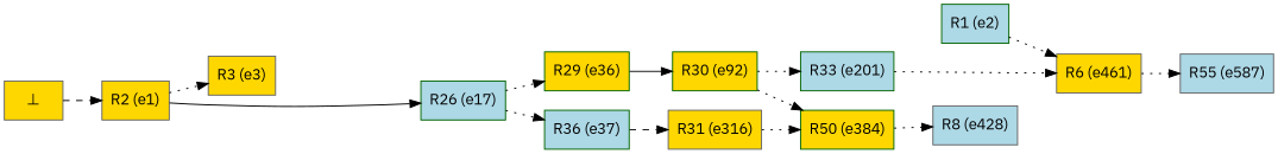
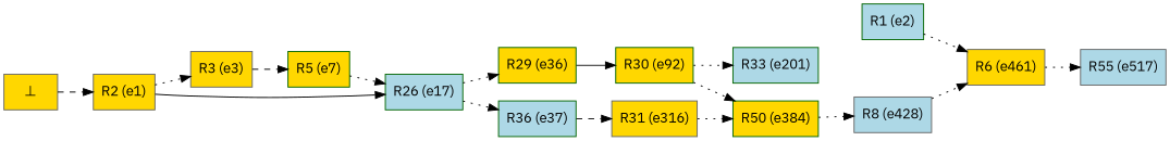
  digraph {
    fontname="IBM Plex Sans"
    rankdir=LR
    node [color=darkgreen fillcolor=gold fontname="IBM Plex Sans" shape=box style=filled]
    edge [fontname="IBM Plex Sans" style=dotted]
    n1 [color=gray40 label="R2 (e1)"]
    n2 [color=gray40 label="R3 (e3)"]
    n3 [fillcolor=lightblue label="R26 (e17)"]
    n4 [fillcolor=lightblue label="R1 (e2)"]
    n5 [color=gray40 label="R6 (e461)"]
-   n7 [color=gray40 fillcolor=lightblue label="R55 (e587)"]
+   n6 [label="R5 (e7)"]
+   n7 [color=gray40 fillcolor=lightblue label="R55 (e517)"]
    n8 [label="R29 (e36)"]
    n9 [fillcolor=lightblue label="R36 (e37)"]
    n10 [label="R30 (e92)"]
    n11 [color=gray40 label="R31 (e316)"]
    n12 [fillcolor=lightblue label="R33 (e201)"]
    n13 [label="R50 (e384)"]
    n14 [color=gray40 fillcolor=lightblue label="R8 (e428)"]
    n15 [color=gray40 label="⊥"]
    n1 -> n2
    n1 -> n3 [style=solid]
+   n2 -> n6 [style=dashed]
    n3 -> n8
    n3 -> n9
    n4 -> n5
    n5 -> n7
+   n6 -> n3
    n8 -> n10 [style=solid]
    n9 -> n11 [style=dashed]
    n10 -> n12
    n10 -> n13
    n11 -> n13
    n13 -> n14
-   n12 -> n5
+   n14 -> n5
    n15 -> n1 [style=dashed]
  }
